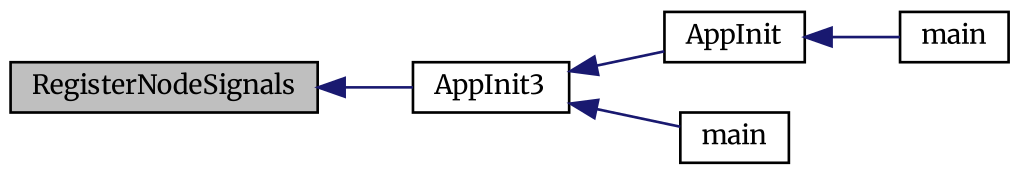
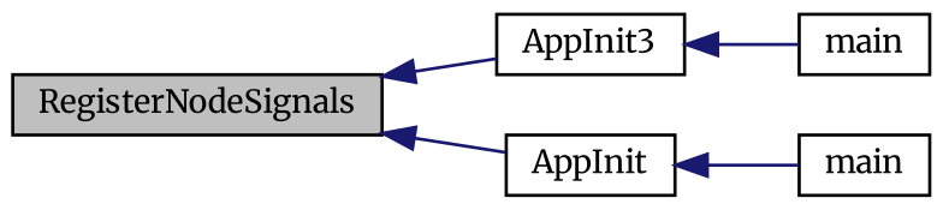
  digraph {
    fontname=Merriweather
    rankdir=LR
    node [color=black fillcolor=white fontname=Merriweather fontsize=10 shape=record style=filled]
    edge [color=midnightblue dir=back fontname=Merriweather fontsize=10 labelfontname=Helvetica labelfontsize=10 style=solid]
    n1 [fillcolor=grey75 fontcolor=black height=0.2 label=RegisterNodeSignals width=0.4]
    n2 [height=0.2 label=AppInit3 width=0.4]
    n3 [height=0.2 label=AppInit width=0.4]
    n4 [height=0.2 label=main width=0.4]
    n5 [height=0.2 label=main width=0.4]
    n1 -> n2
-   n2 -> n3
+   n1 -> n3
    n2 -> n4
    n3 -> n5
  }
